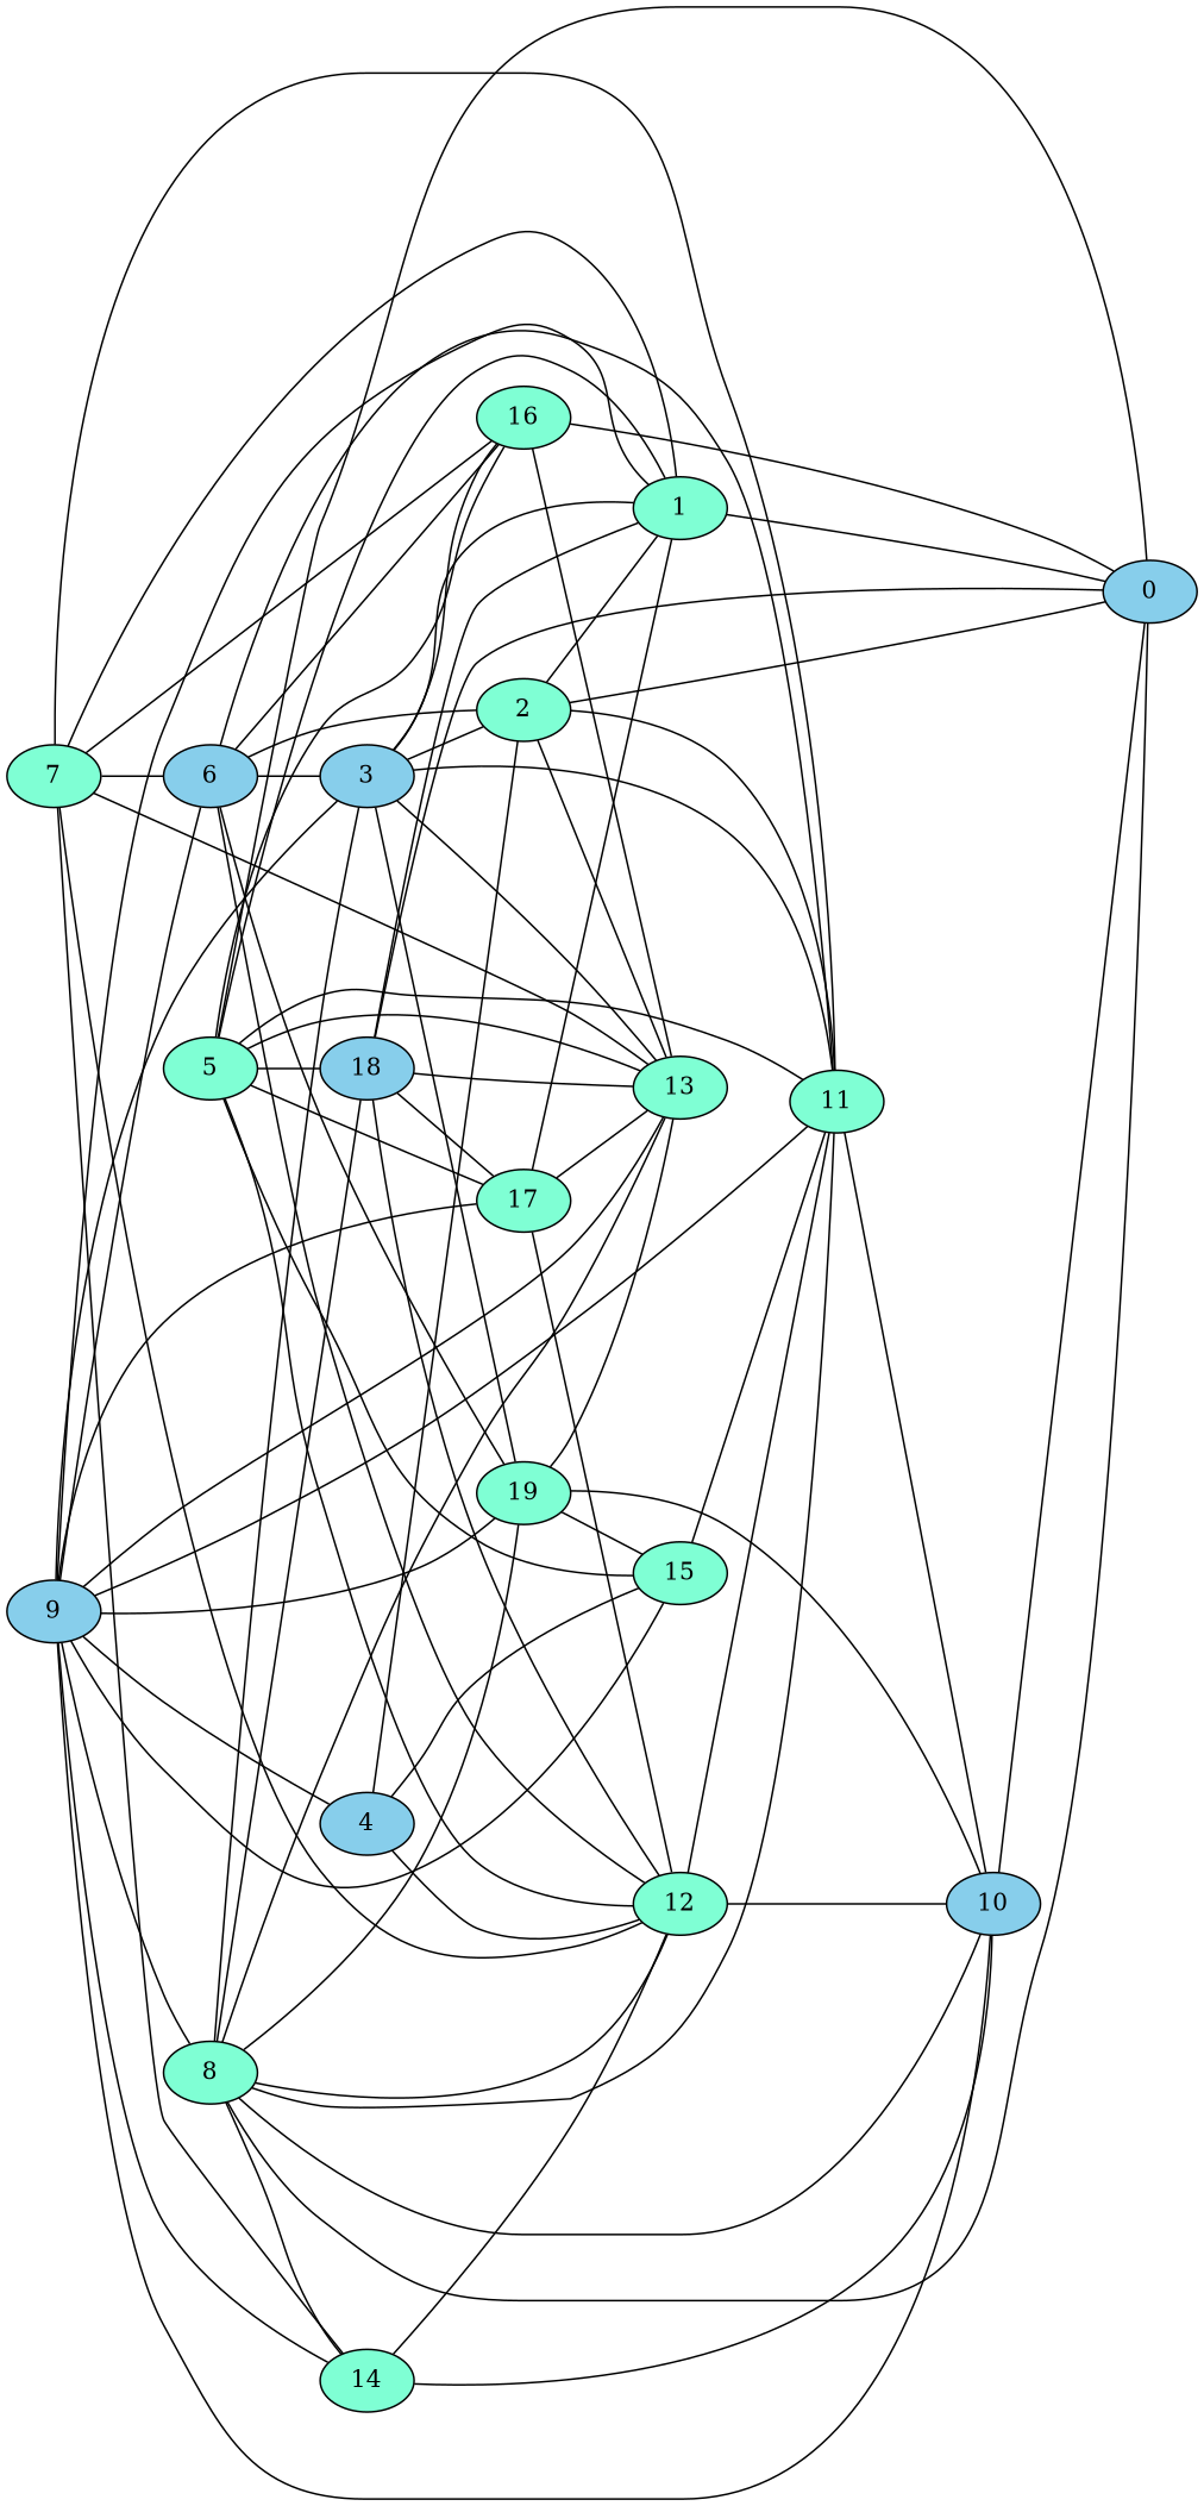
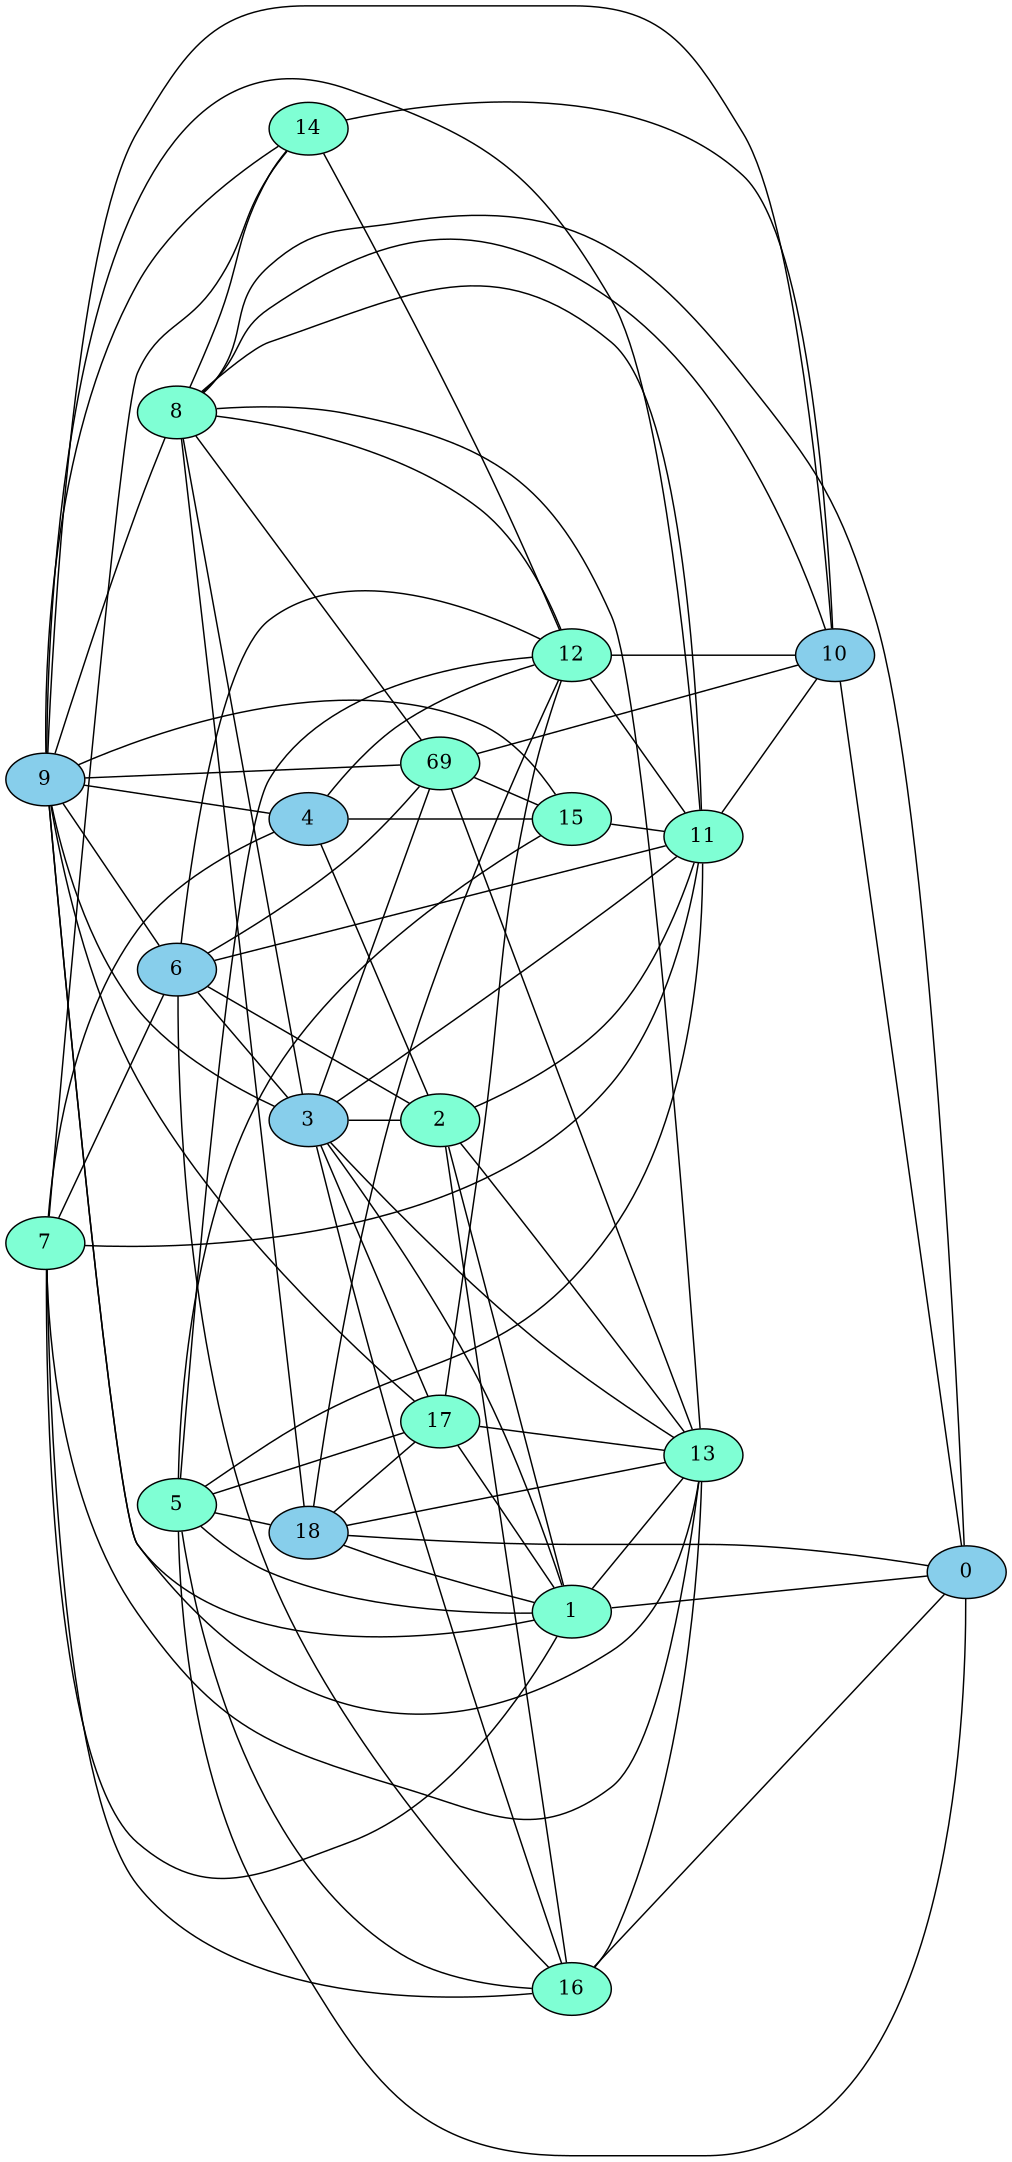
  digraph {
    rankdir=LR
    node [fillcolor=aquamarine style=filled]
    edge [color=black dir=none]
    6 [fillcolor=skyblue]
    4 [fillcolor=skyblue]
    16
    12
-   19
+   19 [label=69]
    2
    3 [fillcolor=skyblue]
    11
    15
    18 [fillcolor=skyblue]
    0 [fillcolor=skyblue]
    13
    10 [fillcolor=skyblue]
    1
    17
    5
    8
    14
    9 [fillcolor=skyblue]
    7
    subgraph sub_1 {
      6
      4
      16
      12
      19
      2
      3
      11
      15
      18
      0
      13
      10
      1
      17
      5
      8
      14
      9
      7
    }
    6 -> 16
    6 -> 12
    6 -> 19
    6 -> 2
    6 -> 3
    6 -> 11
    4 -> 12
    4 -> 2
    4 -> 15
    16 -> 0
    16 -> 13
    12 -> 11
    12 -> 10
    19 -> 15
    19 -> 13
    19 -> 10
    2 -> 11
-   2 -> 0
+   2 -> 16
    2 -> 13
    2 -> 1
    3 -> 16
    3 -> 19
    3 -> 2
    3 -> 11
    3 -> 13
    3 -> 1
+   3 -> 17
    11 -> 10
    15 -> 11
    18 -> 12
    18 -> 0
    18 -> 13
    18 -> 1
    18 -> 17
    10 -> 0
    1 -> 0
    17 -> 12
    17 -> 13
    17 -> 1
    5 -> 16
    5 -> 12
    5 -> 11
    5 -> 15
    5 -> 18
    5 -> 0
-   5 -> 13
+   1 -> 13
    5 -> 1
    5 -> 17
    8 -> 12
    8 -> 19
    8 -> 3
    8 -> 11
    8 -> 18
    8 -> 0
    8 -> 13
    8 -> 10
    8 -> 14
    14 -> 12
    14 -> 10
    9 -> 6
    9 -> 4
    9 -> 19
    9 -> 3
    9 -> 11
    9 -> 15
    9 -> 13
    9 -> 10
    9 -> 1
    9 -> 17
    9 -> 8
    9 -> 14
    7 -> 6
    7 -> 16
-   7 -> 12
+   7 -> 4
    7 -> 11
    7 -> 13
    7 -> 1
    7 -> 14
  }
